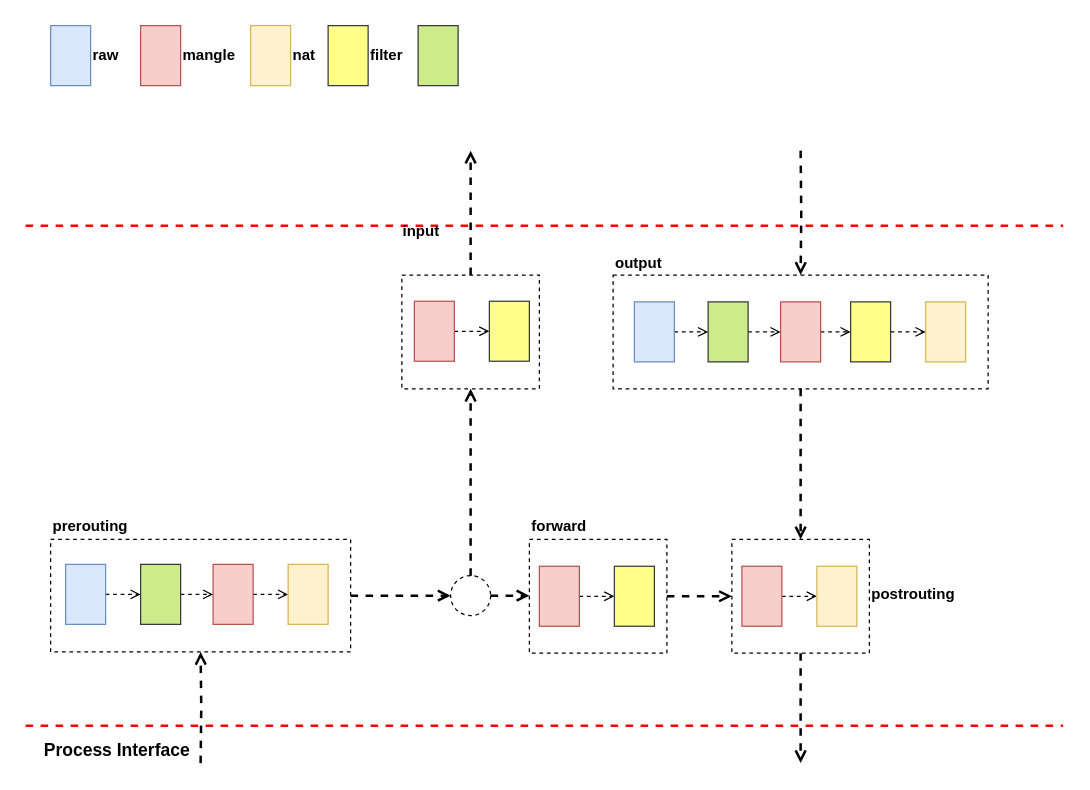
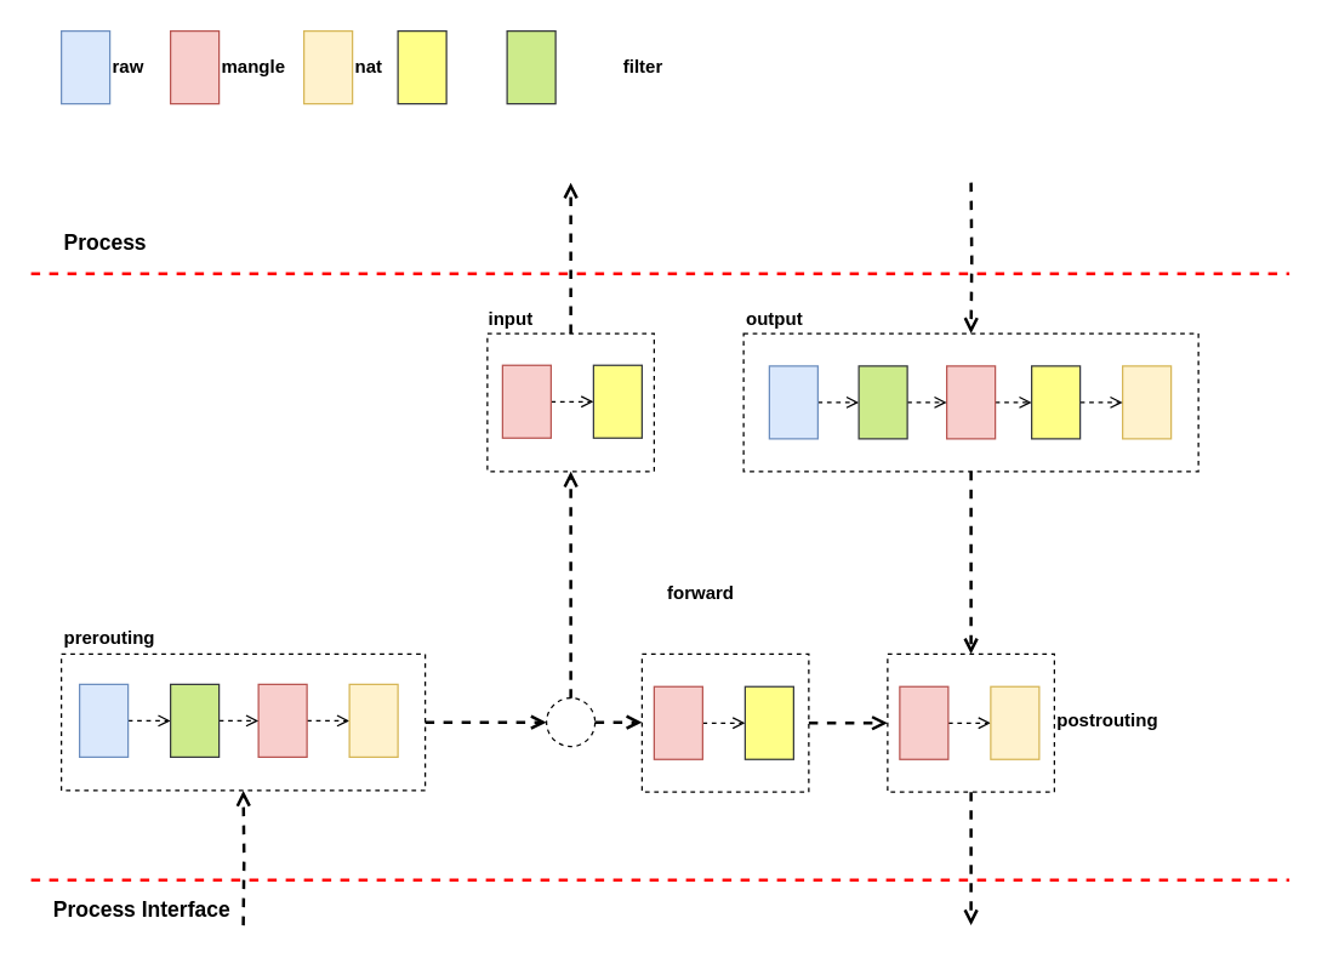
  <mxCell id="0" />
  <mxCell id="1" parent="0" />
  <mxCell id="2" style="edgeStyle=orthogonalEdgeStyle;rounded=0;orthogonalLoop=1;jettySize=auto;html=1;exitX=0.5;exitY=1;exitDx=0;exitDy=0;entryX=0.5;entryY=0;entryDx=0;entryDy=0;dashed=1;endArrow=open;endFill=0;strokeColor=#000000;fontSize=12;fontColor=#000000;strokeWidth=2;" parent="1" source="4" target="47" edge="1"><mxGeometry relative="1" as="geometry" /></mxCell>
  <mxCell id="3" style="edgeStyle=orthogonalEdgeStyle;rounded=0;orthogonalLoop=1;jettySize=auto;html=1;dashed=1;endArrow=open;endFill=0;strokeColor=#000000;fontSize=12;fontColor=#000000;entryX=0.5;entryY=0;entryDx=0;entryDy=0;strokeWidth=2;" parent="1" target="4" edge="1"><mxGeometry relative="1" as="geometry"><mxPoint x="640" y="120" as="targetPoint" /><mxPoint x="640" y="120" as="sourcePoint" /></mxGeometry></mxCell>
  <mxCell id="4" value="" style="rounded=0;whiteSpace=wrap;html=1;fontSize=12;fontColor=#000000;align=left;fillColor=none;dashed=1;" parent="1" vertex="1"><mxGeometry x="490" y="219.5" width="300" height="91" as="geometry" /></mxCell>
  <mxCell id="5" value="" style="rounded=0;whiteSpace=wrap;html=1;fontSize=16;fillColor=#dae8fc;strokeColor=#6c8ebf;" parent="1" vertex="1"><mxGeometry x="40" y="20" width="32" height="48" as="geometry" /></mxCell>
  <mxCell id="6" value="raw" style="text;html=1;align=left;verticalAlign=middle;resizable=0;points=[];autosize=1;fontSize=12;fontColor=#000000;fontStyle=1" parent="1" vertex="1"><mxGeometry x="72" y="34" width="40" height="20" as="geometry" /></mxCell>
  <mxCell id="7" value="" style="rounded=0;whiteSpace=wrap;html=1;fontSize=16;fillColor=#f8cecc;strokeColor=#b85450;" parent="1" vertex="1"><mxGeometry x="112" y="20" width="32" height="48" as="geometry" /></mxCell>
  <mxCell id="8" value="mangle" style="text;html=1;align=left;verticalAlign=middle;resizable=0;points=[];autosize=1;fontSize=12;fontColor=#000000;fontStyle=1" parent="1" vertex="1"><mxGeometry x="144" y="34" width="60" height="20" as="geometry" /></mxCell>
  <mxCell id="9" value="" style="rounded=0;whiteSpace=wrap;html=1;fontSize=16;fillColor=#fff2cc;strokeColor=#d6b656;" parent="1" vertex="1"><mxGeometry x="200" y="20" width="32" height="48" as="geometry" /></mxCell>
  <mxCell id="10" value="nat" style="text;html=1;align=left;verticalAlign=middle;resizable=0;points=[];autosize=1;fontSize=12;fontColor=#000000;fontStyle=1" parent="1" vertex="1"><mxGeometry x="232" y="34" width="30" height="20" as="geometry" /></mxCell>
  <mxCell id="11" value="" style="rounded=0;whiteSpace=wrap;html=1;fontSize=16;fillColor=#ffff88;strokeColor=#36393d;" parent="1" vertex="1"><mxGeometry x="262" y="20" width="32" height="48" as="geometry" /></mxCell>
- <mxCell id="12" value="filter" style="text;html=1;align=left;verticalAlign=middle;resizable=0;points=[];autosize=1;fontSize=12;fontColor=#000000;fontStyle=1" parent="1" vertex="1"><mxGeometry x="294" y="34" width="40" height="20" as="geometry" /></mxCell>
+ <mxCell id="12" value="filter" style="text;html=1;align=left;verticalAlign=middle;resizable=0;points=[];autosize=1;fontSize=12;fontColor=#000000;fontStyle=1" parent="1" vertex="1"><mxGeometry x="409" y="34" width="40" height="20" as="geometry" /></mxCell>
  <mxCell id="13" style="edgeStyle=orthogonalEdgeStyle;rounded=0;orthogonalLoop=1;jettySize=auto;html=1;exitX=1;exitY=0.5;exitDx=0;exitDy=0;entryX=0;entryY=0.5;entryDx=0;entryDy=0;dashed=1;endArrow=open;endFill=0;strokeColor=#000000;fontSize=12;fontColor=#000000;" parent="1" source="14" target="19" edge="1"><mxGeometry relative="1" as="geometry" /></mxCell>
  <mxCell id="14" value="" style="rounded=0;whiteSpace=wrap;html=1;fontSize=16;fillColor=#dae8fc;strokeColor=#6c8ebf;" parent="1" vertex="1"><mxGeometry x="52" y="451" width="32" height="48" as="geometry" /></mxCell>
  <mxCell id="15" style="edgeStyle=orthogonalEdgeStyle;rounded=0;orthogonalLoop=1;jettySize=auto;html=1;exitX=1;exitY=0.5;exitDx=0;exitDy=0;entryX=0;entryY=0.5;entryDx=0;entryDy=0;dashed=1;endArrow=open;endFill=0;strokeColor=#000000;fontSize=12;fontColor=#000000;" parent="1" source="16" target="20" edge="1"><mxGeometry relative="1" as="geometry" /></mxCell>
  <mxCell id="16" value="" style="rounded=0;whiteSpace=wrap;html=1;fontSize=16;fillColor=#f8cecc;strokeColor=#b85450;" parent="1" vertex="1"><mxGeometry x="170" y="451" width="32" height="48" as="geometry" /></mxCell>
  <mxCell id="17" value="" style="rounded=0;whiteSpace=wrap;html=1;fontSize=16;fillColor=#cdeb8b;strokeColor=#36393d;" parent="1" vertex="1"><mxGeometry x="334" y="20" width="32" height="48" as="geometry" /></mxCell>
  <mxCell id="18" style="edgeStyle=orthogonalEdgeStyle;rounded=0;orthogonalLoop=1;jettySize=auto;html=1;exitX=1;exitY=0.5;exitDx=0;exitDy=0;entryX=0;entryY=0.5;entryDx=0;entryDy=0;dashed=1;endArrow=open;endFill=0;strokeColor=#000000;fontSize=12;fontColor=#000000;" parent="1" source="19" target="16" edge="1"><mxGeometry relative="1" as="geometry" /></mxCell>
  <mxCell id="19" value="" style="rounded=0;whiteSpace=wrap;html=1;fontSize=16;fillColor=#cdeb8b;strokeColor=#36393d;" parent="1" vertex="1"><mxGeometry x="112" y="451" width="32" height="48" as="geometry" /></mxCell>
  <mxCell id="20" value="" style="rounded=0;whiteSpace=wrap;html=1;fontSize=16;fillColor=#fff2cc;strokeColor=#d6b656;" parent="1" vertex="1"><mxGeometry x="230" y="451" width="32" height="48" as="geometry" /></mxCell>
  <mxCell id="21" style="edgeStyle=orthogonalEdgeStyle;rounded=0;orthogonalLoop=1;jettySize=auto;html=1;exitX=1;exitY=0.5;exitDx=0;exitDy=0;entryX=0;entryY=0.5;entryDx=0;entryDy=0;dashed=1;endArrow=open;endFill=0;strokeColor=#000000;fontSize=12;fontColor=#000000;" parent="1" source="22" target="23" edge="1"><mxGeometry relative="1" as="geometry" /></mxCell>
  <mxCell id="22" value="" style="rounded=0;whiteSpace=wrap;html=1;fontSize=16;fillColor=#f8cecc;strokeColor=#b85450;" parent="1" vertex="1"><mxGeometry x="331" y="240.5" width="32" height="48" as="geometry" /></mxCell>
  <mxCell id="23" value="" style="rounded=0;whiteSpace=wrap;html=1;fontSize=16;fillColor=#ffff88;strokeColor=#36393d;" parent="1" vertex="1"><mxGeometry x="391" y="240.5" width="32" height="48" as="geometry" /></mxCell>
  <mxCell id="24" style="edgeStyle=orthogonalEdgeStyle;rounded=0;orthogonalLoop=1;jettySize=auto;html=1;exitX=1;exitY=0.5;exitDx=0;exitDy=0;entryX=0;entryY=0.5;entryDx=0;entryDy=0;dashed=1;endArrow=open;endFill=0;strokeColor=#000000;fontSize=12;fontColor=#000000;" parent="1" source="25" target="26" edge="1"><mxGeometry relative="1" as="geometry" /></mxCell>
  <mxCell id="25" value="" style="rounded=0;whiteSpace=wrap;html=1;fontSize=16;fillColor=#f8cecc;strokeColor=#b85450;" parent="1" vertex="1"><mxGeometry x="431" y="452.5" width="32" height="48" as="geometry" /></mxCell>
  <mxCell id="26" value="" style="rounded=0;whiteSpace=wrap;html=1;fontSize=16;fillColor=#ffff88;strokeColor=#36393d;" parent="1" vertex="1"><mxGeometry x="491" y="452.5" width="32" height="48" as="geometry" /></mxCell>
  <mxCell id="27" style="edgeStyle=orthogonalEdgeStyle;rounded=0;orthogonalLoop=1;jettySize=auto;html=1;exitX=1;exitY=0.5;exitDx=0;exitDy=0;entryX=0;entryY=0.5;entryDx=0;entryDy=0;dashed=1;endArrow=open;endFill=0;strokeColor=#000000;fontSize=12;fontColor=#000000;" parent="1" source="28" target="29" edge="1"><mxGeometry relative="1" as="geometry"><mxPoint x="653" y="476.5" as="targetPoint" /></mxGeometry></mxCell>
  <mxCell id="28" value="" style="rounded=0;whiteSpace=wrap;html=1;fontSize=16;fillColor=#f8cecc;strokeColor=#b85450;" parent="1" vertex="1"><mxGeometry x="593" y="452.5" width="32" height="48" as="geometry" /></mxCell>
  <mxCell id="29" value="" style="rounded=0;whiteSpace=wrap;html=1;fontSize=16;fillColor=#fff2cc;strokeColor=#d6b656;" parent="1" vertex="1"><mxGeometry x="653" y="452.5" width="32" height="48" as="geometry" /></mxCell>
  <mxCell id="30" style="edgeStyle=orthogonalEdgeStyle;rounded=0;orthogonalLoop=1;jettySize=auto;html=1;exitX=1;exitY=0.5;exitDx=0;exitDy=0;entryX=0;entryY=0.5;entryDx=0;entryDy=0;dashed=1;endArrow=open;endFill=0;strokeColor=#000000;fontSize=12;fontColor=#000000;" parent="1" source="31" target="35" edge="1"><mxGeometry relative="1" as="geometry" /></mxCell>
  <mxCell id="31" value="" style="rounded=0;whiteSpace=wrap;html=1;fontSize=16;fillColor=#dae8fc;strokeColor=#6c8ebf;" parent="1" vertex="1"><mxGeometry x="507" y="241" width="32" height="48" as="geometry" /></mxCell>
  <mxCell id="32" style="edgeStyle=orthogonalEdgeStyle;rounded=0;orthogonalLoop=1;jettySize=auto;html=1;exitX=1;exitY=0.5;exitDx=0;exitDy=0;entryX=0;entryY=0.5;entryDx=0;entryDy=0;dashed=1;endArrow=open;endFill=0;strokeColor=#000000;fontSize=12;fontColor=#000000;" parent="1" source="33" target="38" edge="1"><mxGeometry relative="1" as="geometry" /></mxCell>
  <mxCell id="33" value="" style="rounded=0;whiteSpace=wrap;html=1;fontSize=16;fillColor=#f8cecc;strokeColor=#b85450;" parent="1" vertex="1"><mxGeometry x="624" y="241" width="32" height="48" as="geometry" /></mxCell>
  <mxCell id="34" style="edgeStyle=orthogonalEdgeStyle;rounded=0;orthogonalLoop=1;jettySize=auto;html=1;exitX=1;exitY=0.5;exitDx=0;exitDy=0;entryX=0;entryY=0.5;entryDx=0;entryDy=0;dashed=1;endArrow=open;endFill=0;strokeColor=#000000;fontSize=12;fontColor=#000000;" parent="1" source="35" target="33" edge="1"><mxGeometry relative="1" as="geometry" /></mxCell>
  <mxCell id="35" value="" style="rounded=0;whiteSpace=wrap;html=1;fontSize=16;fillColor=#cdeb8b;strokeColor=#36393d;" parent="1" vertex="1"><mxGeometry x="566" y="241" width="32" height="48" as="geometry" /></mxCell>
  <mxCell id="36" value="" style="rounded=0;whiteSpace=wrap;html=1;fontSize=16;fillColor=#fff2cc;strokeColor=#d6b656;" parent="1" vertex="1"><mxGeometry x="740" y="241" width="32" height="48" as="geometry" /></mxCell>
  <mxCell id="37" style="edgeStyle=orthogonalEdgeStyle;rounded=0;orthogonalLoop=1;jettySize=auto;html=1;exitX=1;exitY=0.5;exitDx=0;exitDy=0;entryX=0;entryY=0.5;entryDx=0;entryDy=0;dashed=1;endArrow=open;endFill=0;strokeColor=#000000;fontSize=12;fontColor=#000000;" parent="1" source="38" target="36" edge="1"><mxGeometry relative="1" as="geometry" /></mxCell>
  <mxCell id="38" value="" style="rounded=0;whiteSpace=wrap;html=1;fontSize=16;fillColor=#ffff88;strokeColor=#36393d;" parent="1" vertex="1"><mxGeometry x="680" y="241" width="32" height="48" as="geometry" /></mxCell>
  <mxCell id="39" style="edgeStyle=orthogonalEdgeStyle;rounded=0;orthogonalLoop=1;jettySize=auto;html=1;exitX=1;exitY=0.5;exitDx=0;exitDy=0;entryX=0;entryY=0.5;entryDx=0;entryDy=0;dashed=1;endArrow=open;endFill=0;strokeColor=#000000;fontSize=12;fontColor=#000000;strokeWidth=2;" parent="1" source="41" target="50" edge="1"><mxGeometry relative="1" as="geometry" /></mxCell>
  <mxCell id="40" style="edgeStyle=orthogonalEdgeStyle;rounded=0;orthogonalLoop=1;jettySize=auto;html=1;dashed=1;endArrow=open;endFill=0;strokeColor=#000000;fontSize=12;fontColor=#000000;entryX=0.5;entryY=1;entryDx=0;entryDy=0;strokeWidth=2;" parent="1" target="41" edge="1"><mxGeometry relative="1" as="geometry"><mxPoint x="160" y="610" as="targetPoint" /><mxPoint x="160" y="610" as="sourcePoint" /></mxGeometry></mxCell>
  <mxCell id="41" value="" style="rounded=0;whiteSpace=wrap;html=1;fontSize=12;fontColor=#000000;align=left;fillColor=none;dashed=1;" parent="1" vertex="1"><mxGeometry x="40" y="431" width="240" height="90" as="geometry" /></mxCell>
  <mxCell id="42" style="edgeStyle=orthogonalEdgeStyle;rounded=0;orthogonalLoop=1;jettySize=auto;html=1;exitX=0.5;exitY=0;exitDx=0;exitDy=0;dashed=1;endArrow=open;endFill=0;strokeColor=#000000;fontSize=12;fontColor=#000000;strokeWidth=2;" parent="1" source="43" edge="1"><mxGeometry relative="1" as="geometry"><mxPoint x="376" y="120" as="targetPoint" /></mxGeometry></mxCell>
  <mxCell id="43" value="" style="rounded=0;whiteSpace=wrap;html=1;fontSize=12;fontColor=#000000;align=left;fillColor=none;dashed=1;" parent="1" vertex="1"><mxGeometry x="321" y="219.5" width="110" height="91" as="geometry" /></mxCell>
  <mxCell id="44" style="edgeStyle=orthogonalEdgeStyle;rounded=0;orthogonalLoop=1;jettySize=auto;html=1;exitX=1;exitY=0.5;exitDx=0;exitDy=0;dashed=1;endArrow=open;endFill=0;strokeColor=#000000;fontSize=12;fontColor=#000000;strokeWidth=2;" parent="1" source="45" target="47" edge="1"><mxGeometry relative="1" as="geometry" /></mxCell>
  <mxCell id="45" value="" style="rounded=0;whiteSpace=wrap;html=1;fontSize=12;fontColor=#000000;align=left;fillColor=none;dashed=1;" parent="1" vertex="1"><mxGeometry x="423" y="431" width="110" height="91" as="geometry" /></mxCell>
  <mxCell id="46" style="edgeStyle=orthogonalEdgeStyle;rounded=0;orthogonalLoop=1;jettySize=auto;html=1;exitX=0.5;exitY=1;exitDx=0;exitDy=0;dashed=1;endArrow=open;endFill=0;strokeColor=#000000;fontSize=12;fontColor=#000000;strokeWidth=2;" parent="1" source="47" edge="1"><mxGeometry relative="1" as="geometry"><mxPoint x="640" y="610" as="targetPoint" /></mxGeometry></mxCell>
  <mxCell id="47" value="" style="rounded=0;whiteSpace=wrap;html=1;fontSize=12;fontColor=#000000;align=left;fillColor=none;dashed=1;" parent="1" vertex="1"><mxGeometry x="585" y="431" width="110" height="91" as="geometry" /></mxCell>
  <mxCell id="48" style="edgeStyle=orthogonalEdgeStyle;rounded=0;orthogonalLoop=1;jettySize=auto;html=1;exitX=1;exitY=0.5;exitDx=0;exitDy=0;entryX=0;entryY=0.5;entryDx=0;entryDy=0;dashed=1;endArrow=open;endFill=0;strokeColor=#000000;fontSize=12;fontColor=#000000;strokeWidth=2;" parent="1" source="50" target="45" edge="1"><mxGeometry relative="1" as="geometry" /></mxCell>
  <mxCell id="49" style="edgeStyle=orthogonalEdgeStyle;rounded=0;orthogonalLoop=1;jettySize=auto;html=1;exitX=0.5;exitY=0;exitDx=0;exitDy=0;entryX=0.5;entryY=1;entryDx=0;entryDy=0;dashed=1;endArrow=open;endFill=0;strokeColor=#000000;fontSize=12;fontColor=#000000;strokeWidth=2;" parent="1" source="50" target="43" edge="1"><mxGeometry relative="1" as="geometry" /></mxCell>
  <mxCell id="50" value="" style="ellipse;whiteSpace=wrap;html=1;aspect=fixed;dashed=1;fillColor=none;fontSize=12;fontColor=#000000;align=left;" parent="1" vertex="1"><mxGeometry x="360" y="460" width="32" height="32" as="geometry" /></mxCell>
  <mxCell id="51" value="" style="endArrow=none;dashed=1;html=1;strokeColor=#FF0000;strokeWidth=2;fontSize=12;fontColor=#000000;" parent="1" edge="1"><mxGeometry width="50" height="50" relative="1" as="geometry"><mxPoint x="20" y="180" as="sourcePoint" /><mxPoint x="850" y="180" as="targetPoint" /></mxGeometry></mxCell>
  <mxCell id="52" value="" style="endArrow=none;dashed=1;html=1;strokeColor=#FF0000;strokeWidth=2;fontSize=12;fontColor=#000000;" parent="1" edge="1"><mxGeometry width="50" height="50" relative="1" as="geometry"><mxPoint x="20" y="580" as="sourcePoint" /><mxPoint x="850" y="580" as="targetPoint" /></mxGeometry></mxCell>
+ <mxCell id="53" value="Process" style="text;html=1;align=left;verticalAlign=middle;resizable=0;points=[];autosize=1;fontSize=14;fontColor=#000000;fontStyle=1" parent="1" vertex="1"><mxGeometry x="40" y="150" width="70" height="20" as="geometry" /></mxCell>
  <mxCell id="54" value="Process Interface" style="text;html=1;align=left;verticalAlign=middle;resizable=0;points=[];autosize=1;fontSize=14;fontColor=#000000;fontStyle=1" parent="1" vertex="1"><mxGeometry x="33" y="590" width="130" height="20" as="geometry" /></mxCell>
  <mxCell id="55" value="prerouting" style="text;html=1;align=left;verticalAlign=middle;resizable=0;points=[];autosize=1;fontSize=12;fontColor=#000000;fontStyle=1" parent="1" vertex="1"><mxGeometry x="40" y="411" width="80" height="20" as="geometry" /></mxCell>
- <mxCell id="56" value="forward" style="text;html=1;align=left;verticalAlign=middle;resizable=0;points=[];autosize=1;fontSize=12;fontColor=#000000;fontStyle=1" parent="1" vertex="1"><mxGeometry x="423" y="411" width="60" height="20" as="geometry" /></mxCell>
- <mxCell id="57" value="input" style="text;html=1;align=left;verticalAlign=middle;resizable=0;points=[];autosize=1;fontSize=12;fontColor=#000000;fontStyle=1" parent="1" vertex="1"><mxGeometry x="320" y="174.5" width="40" height="20" as="geometry" /></mxCell>
+ <mxCell id="56" value="forward" style="text;html=1;align=left;verticalAlign=middle;resizable=0;points=[];autosize=1;fontSize=12;fontColor=#000000;fontStyle=1" parent="1" vertex="1"><mxGeometry x="438" y="381" width="60" height="20" as="geometry" /></mxCell>
+ <mxCell id="57" value="input" style="text;html=1;align=left;verticalAlign=middle;resizable=0;points=[];autosize=1;fontSize=12;fontColor=#000000;fontStyle=1" parent="1" vertex="1"><mxGeometry x="320" y="199.5" width="40" height="20" as="geometry" /></mxCell>
  <mxCell id="58" value="output" style="text;html=1;align=left;verticalAlign=middle;resizable=0;points=[];autosize=1;fontSize=12;fontColor=#000000;fontStyle=1" parent="1" vertex="1"><mxGeometry x="490" y="199.5" width="50" height="20" as="geometry" /></mxCell>
  <mxCell id="59" value="postrouting" style="text;html=1;align=left;verticalAlign=middle;resizable=0;points=[];autosize=1;fontSize=12;fontColor=#000000;fontStyle=1" parent="1" vertex="1"><mxGeometry x="695" y="465" width="80" height="20" as="geometry" /></mxCell>
